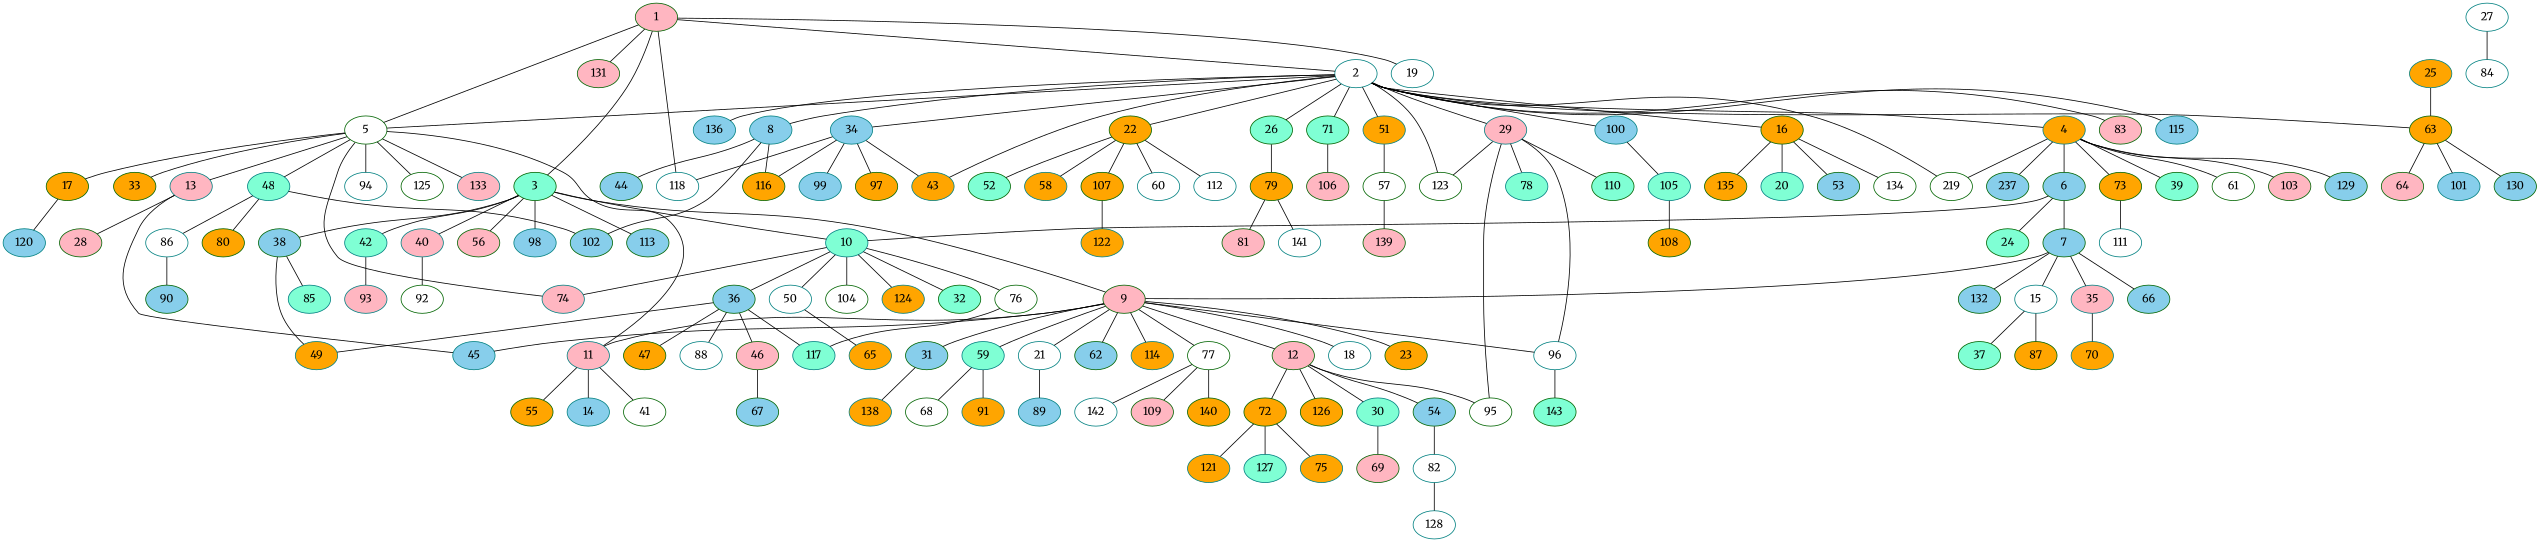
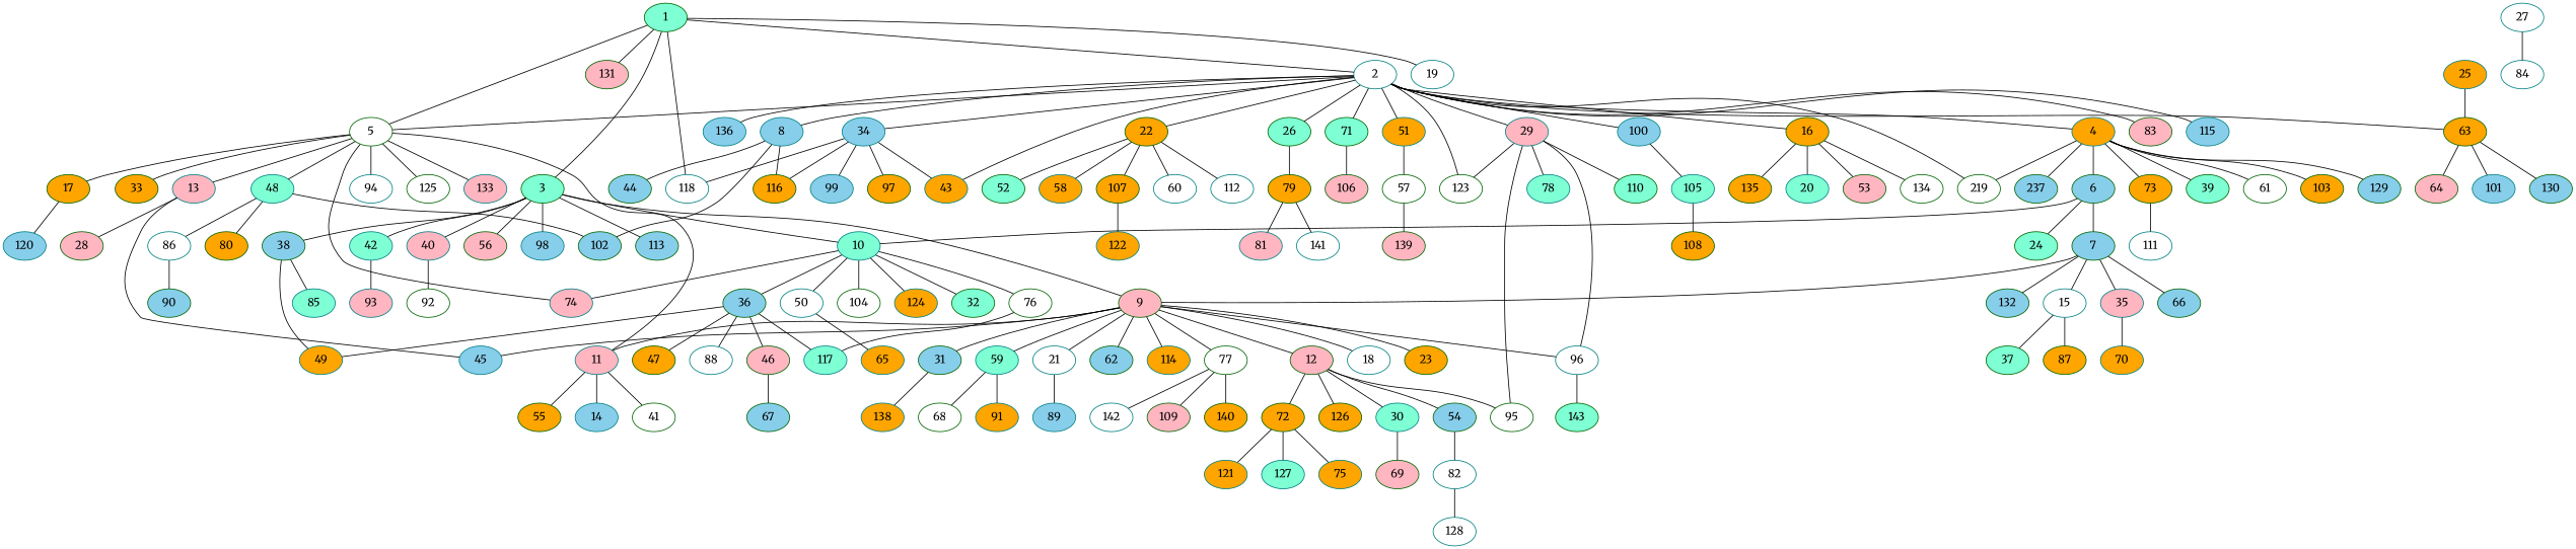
  graph {
    fontname=Merriweather
    node [color=darkgreen fillcolor=orange fontname=Merriweather style=filled]
    edge [fontname=Merriweather]
-   1 [fillcolor=lightpink]
+   1 [fillcolor=aquamarine]
    2 [color=teal fillcolor=white]
    3 [fillcolor=aquamarine]
    5 [fillcolor=white]
    19 [color=teal fillcolor=white]
    118 [color=teal fillcolor=white]
    131 [fillcolor=lightpink]
    4 [color=teal]
    8 [color=teal fillcolor=skyblue]
    16
    22
    26 [fillcolor=aquamarine]
    29 [color=teal fillcolor=lightpink]
    34 [color=teal fillcolor=skyblue]
    43 [color=teal]
    51 [color=teal]
    63
    71 [fillcolor=aquamarine]
    83 [fillcolor=lightpink]
    100 [color=teal fillcolor=skyblue]
    115 [color=teal fillcolor=skyblue]
    n22 [fillcolor=white label=219]
    123 [fillcolor=white]
    136 [color=teal fillcolor=skyblue]
    9 [fillcolor=lightpink]
    10 [color=teal fillcolor=aquamarine]
    38 [fillcolor=skyblue]
    40 [color=teal fillcolor=lightpink]
    42 [color=teal fillcolor=aquamarine]
    56 [fillcolor=lightpink]
    98 [color=teal fillcolor=skyblue]
    113 [fillcolor=skyblue]
    11 [color=teal fillcolor=lightpink]
    13 [color=teal fillcolor=lightpink]
    17
    33
    48 [color=teal fillcolor=aquamarine]
    74 [color=teal fillcolor=lightpink]
    94 [color=teal fillcolor=white]
    125 [fillcolor=white]
    133 [color=teal fillcolor=lightpink]
    6 [fillcolor=skyblue]
    39 [fillcolor=aquamarine]
    61 [fillcolor=white]
    73
-   103 [fillcolor=lightpink]
+   103
    129 [fillcolor=skyblue]
    n48 [fillcolor=skyblue label=237]
    44 [fillcolor=skyblue]
    102 [fillcolor=skyblue]
    116
    20 [color=teal fillcolor=aquamarine]
-   53 [fillcolor=skyblue]
+   53 [fillcolor=lightpink]
    134 [fillcolor=white]
    135
    52 [fillcolor=aquamarine]
    58 [color=teal]
    60 [color=teal fillcolor=white]
    107
    112 [color=teal fillcolor=white]
    79
    96 [color=teal fillcolor=white]
    95 [fillcolor=white]
    78 [color=teal fillcolor=aquamarine]
    110 [fillcolor=aquamarine]
    97
    99 [color=teal fillcolor=skyblue]
    57 [fillcolor=white]
    64 [fillcolor=lightpink]
    101 [color=teal fillcolor=skyblue]
    130 [fillcolor=skyblue]
    106 [fillcolor=lightpink]
    105 [color=teal fillcolor=aquamarine]
    12 [fillcolor=lightpink]
    18 [color=teal fillcolor=white]
    21 [color=teal fillcolor=white]
    23
    31 [fillcolor=skyblue]
    45 [color=teal fillcolor=skyblue]
    59 [color=teal fillcolor=aquamarine]
    62 [fillcolor=skyblue]
    77 [fillcolor=white]
    114 [color=teal]
    32 [fillcolor=aquamarine]
    36 [fillcolor=skyblue]
    50 [color=teal fillcolor=white]
    76 [fillcolor=white]
    104 [fillcolor=white]
    124 [color=teal]
    25 [color=teal]
    49 [color=teal]
    85 [color=teal fillcolor=aquamarine]
    92 [fillcolor=white]
    93 [color=teal fillcolor=lightpink]
    7 [fillcolor=skyblue]
    24 [fillcolor=aquamarine]
    111 [color=teal fillcolor=white]
    14 [color=teal fillcolor=skyblue]
    41 [fillcolor=white]
    55
    28 [fillcolor=lightpink]
    120 [color=teal fillcolor=skyblue]
    80
    86 [color=teal fillcolor=white]
    15 [color=teal fillcolor=white]
    35 [color=teal fillcolor=lightpink]
    66 [fillcolor=skyblue]
    132 [fillcolor=skyblue]
    37 [fillcolor=aquamarine]
    87
    70 [color=teal]
    30 [color=teal fillcolor=aquamarine]
    54 [fillcolor=skyblue]
    72
    126
    89 [color=teal fillcolor=skyblue]
    138 [color=teal]
    68 [fillcolor=white]
    91 [color=teal]
    109 [fillcolor=lightpink]
    140
    142 [color=teal fillcolor=white]
    143 [fillcolor=aquamarine]
    46 [fillcolor=lightpink]
    47
    88 [color=teal fillcolor=white]
    117 [color=teal fillcolor=aquamarine]
    65 [color=teal]
    69 [fillcolor=lightpink]
    82 [color=teal fillcolor=white]
    75 [color=teal]
    121 [color=teal]
    127 [color=teal fillcolor=aquamarine]
    27 [color=teal fillcolor=white]
    84 [color=teal fillcolor=white]
    122 [color=teal]
-   81 [fillcolor=lightpink]
+   81 [color=teal fillcolor=lightpink]
    141 [color=teal fillcolor=white]
    67 [fillcolor=skyblue]
    90 [fillcolor=skyblue]
    139 [fillcolor=lightpink]
    128 [color=teal fillcolor=white]
    108
    1 -- 2
    1 -- 3
    1 -- 5
    1 -- 19
    1 -- 118
    1 -- 131
    2 -- 5
    2 -- 4
    2 -- 8
    2 -- 16
    2 -- 22
    2 -- 26
    2 -- 29
    2 -- 34
    2 -- 43
    2 -- 51
    2 -- 63
    2 -- 71
    2 -- 83
    2 -- 100
    2 -- 115
    2 -- n22
    2 -- 123
    2 -- 136
    3 -- 9
    3 -- 10
    3 -- 38
    3 -- 40
    3 -- 42
    3 -- 56
    3 -- 98
    3 -- 113
    5 -- 11
    5 -- 13
    5 -- 17
    5 -- 33
    5 -- 48
    5 -- 74
    5 -- 94
    5 -- 125
    5 -- 133
    4 -- n22
    4 -- 6
    4 -- 39
    4 -- 61
    4 -- 73
    4 -- 103
    4 -- 129
    4 -- n48
    8 -- 44
    8 -- 102
    8 -- 116
    16 -- 20
    16 -- 53
    16 -- 134
    16 -- 135
    22 -- 52
    22 -- 58
    22 -- 60
    22 -- 107
    22 -- 112
    26 -- 79
    29 -- 123
    29 -- 96
    29 -- 95
    29 -- 78
    29 -- 110
    34 -- 118
    34 -- 43
    34 -- 116
    34 -- 97
    34 -- 99
    51 -- 57
    63 -- 64
    63 -- 101
    63 -- 130
    71 -- 106
    100 -- 105
    9 -- 11
    9 -- 96
    9 -- 12
    9 -- 18
    9 -- 21
    9 -- 23
    9 -- 31
    9 -- 45
    9 -- 59
    9 -- 62
    9 -- 77
    9 -- 114
    10 -- 74
    10 -- 32
    10 -- 36
    10 -- 50
    10 -- 76
    10 -- 104
    10 -- 124
    38 -- 49
    38 -- 85
    40 -- 92
    42 -- 93
    11 -- 14
    11 -- 41
    11 -- 55
    13 -- 45
    13 -- 28
    17 -- 120
    48 -- 102
    48 -- 80
    48 -- 86
    6 -- 10
    6 -- 7
    6 -- 24
    73 -- 111
    107 -- 122
    79 -- 81
    79 -- 141
    96 -- 143
    57 -- 139
    105 -- 108
    12 -- 95
    12 -- 30
    12 -- 54
    12 -- 72
    12 -- 126
    21 -- 89
    31 -- 138
    59 -- 68
    59 -- 91
    77 -- 109
    77 -- 140
    77 -- 142
    36 -- 49
    36 -- 46
    36 -- 47
    36 -- 88
    36 -- 117
    50 -- 65
    76 -- 117
    25 -- 63
    7 -- 9
    7 -- 15
    7 -- 35
    7 -- 66
    7 -- 132
    86 -- 90
    15 -- 37
    15 -- 87
    35 -- 70
    30 -- 69
    54 -- 82
    72 -- 75
    72 -- 121
    72 -- 127
    46 -- 67
    82 -- 128
    27 -- 84
  }
